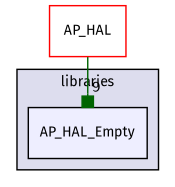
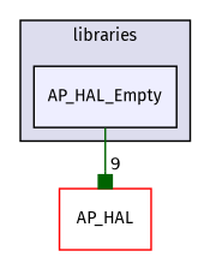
  digraph {
    compound=true
    fontname="Fira Sans"
    node [fontname="Fira Sans" fontsize=10 shape=box style=filled]
    n1 [fillcolor="#eeeeff" label=AP_HAL_Empty pencolor=black]
    n2 [color=red fillcolor=white label=AP_HAL]
    subgraph cluster_1 {
      bgcolor="#ddddee"
      fontsize=10
      label=libraries
      pencolor=black
      n1
    }
-   n2 -> n1 [headlabel=9 labeldistance=1.5 labelfontname=Helvetica labelfontsize=10 color=darkgreen arrowhead=box fontname="Fira Sans"]
+   n1 -> n2 [headlabel=9 labeldistance=1.5 labelfontname=Helvetica labelfontsize=10 color=darkgreen arrowhead=box fontname="Fira Sans"]
  }
